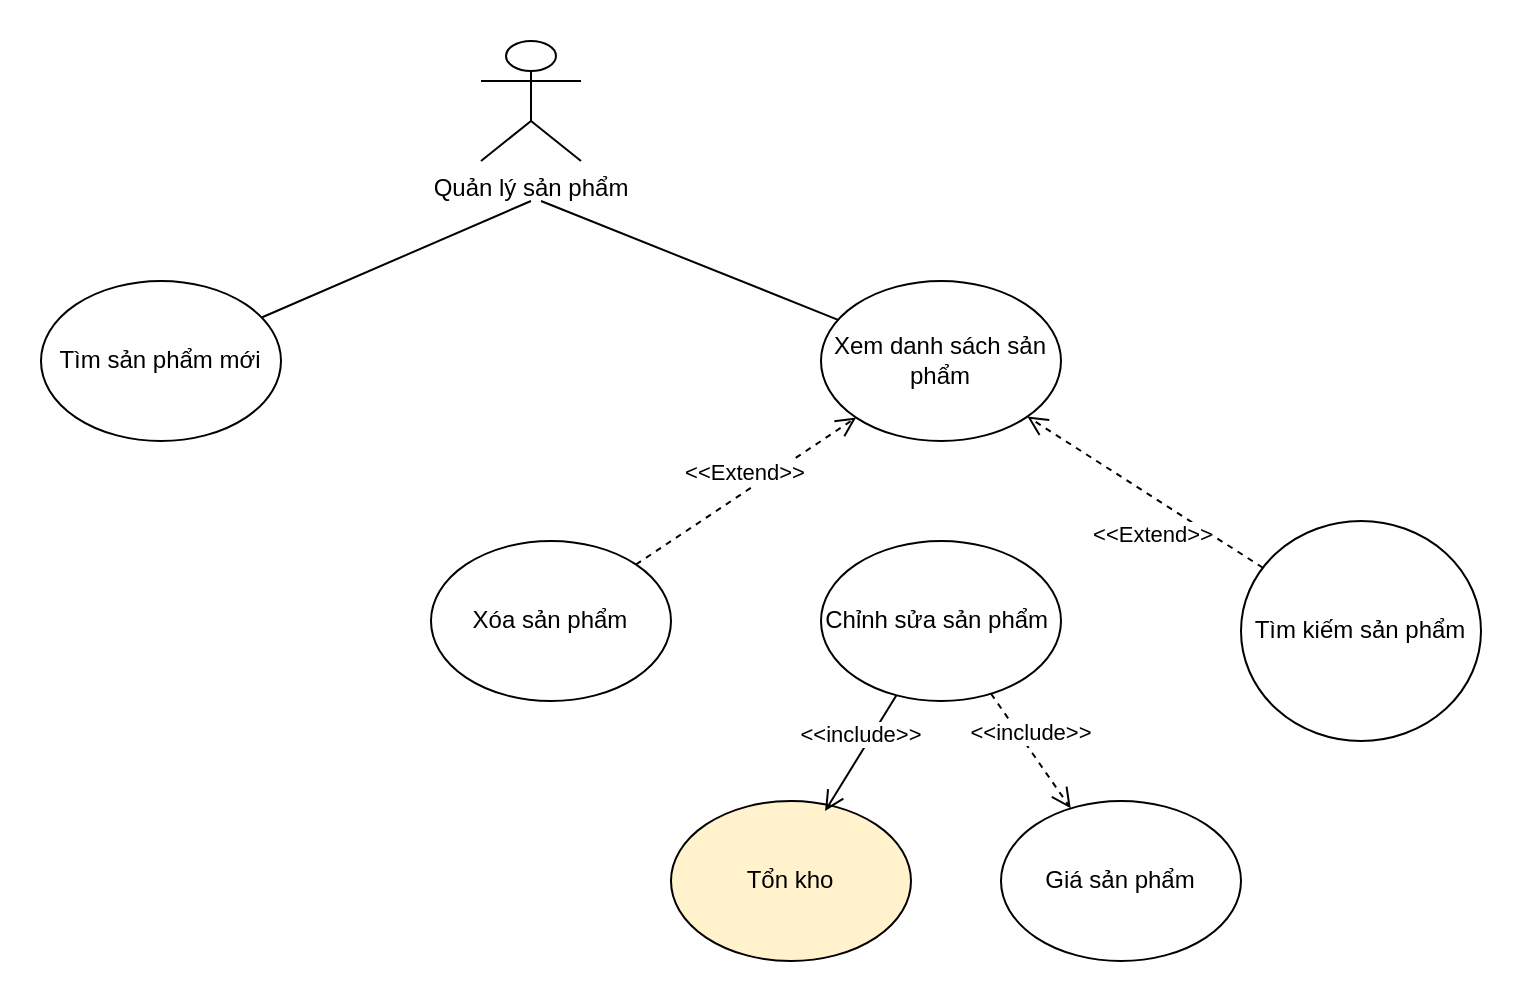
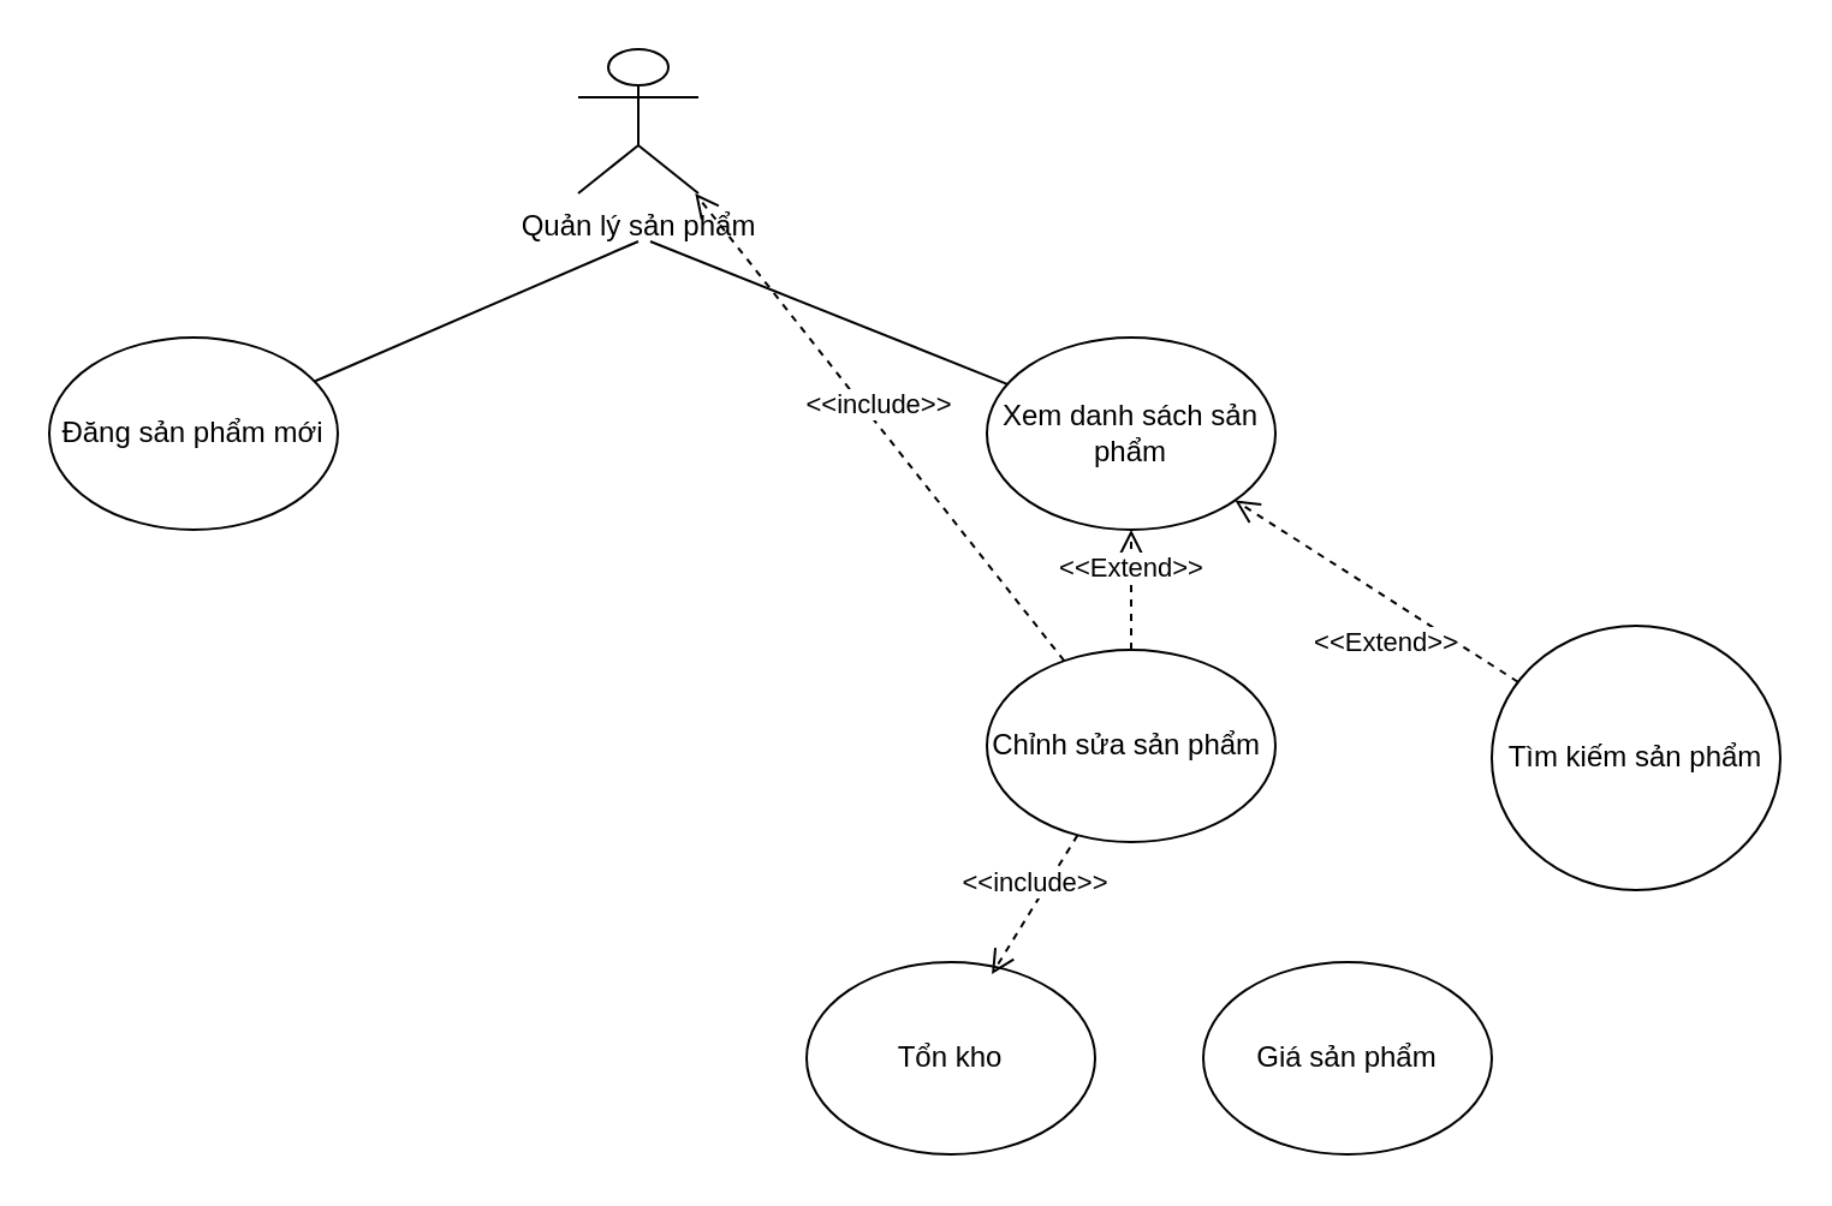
  <mxCell id="0" />
  <mxCell id="1" parent="0" />
  <mxCell id="2" value="Xem danh sách sản phẩm" style="ellipse;whiteSpace=wrap;html=1;" vertex="1" parent="1"><mxGeometry x="410" y="140" width="120" height="80" as="geometry" /></mxCell>
  <mxCell id="3" value="Quản lý sản phẩm" style="shape=umlActor;verticalLabelPosition=bottom;verticalAlign=top;html=1;outlineConnect=0;" vertex="1" parent="1"><mxGeometry x="240" y="20" width="50" height="60" as="geometry" /></mxCell>
- <mxCell id="4" value="Tìm sản phẩm mới" style="ellipse;whiteSpace=wrap;html=1;" vertex="1" parent="1"><mxGeometry x="20" y="140" width="120" height="80" as="geometry" /></mxCell>
+ <mxCell id="4" value="Đăng sản phẩm mới" style="ellipse;whiteSpace=wrap;html=1;" vertex="1" parent="1"><mxGeometry x="20" y="140" width="120" height="80" as="geometry" /></mxCell>
  <mxCell id="5" value="Chỉnh sửa sản phẩm&amp;nbsp;" style="ellipse;whiteSpace=wrap;html=1;" vertex="1" parent="1"><mxGeometry x="410" y="270" width="120" height="80" as="geometry" /></mxCell>
  <mxCell id="6" value="Tìm kiếm sản phẩm" style="ellipse;whiteSpace=wrap;html=1;" vertex="1" parent="1"><mxGeometry x="620" y="260" width="120" height="110" as="geometry" /></mxCell>
  <mxCell id="7" value="Giá sản phẩm" style="ellipse;whiteSpace=wrap;html=1;" vertex="1" parent="1"><mxGeometry x="500" y="400" width="120" height="80" as="geometry" /></mxCell>
- <mxCell id="8" value="Tổn kho" style="ellipse;whiteSpace=wrap;html=1;fillColor=#fff2cc;" vertex="1" parent="1"><mxGeometry x="335" y="400" width="120" height="80" as="geometry" /></mxCell>
- <mxCell id="9" value="&amp;lt;&amp;lt;include&amp;gt;&amp;gt;" style="html=1;verticalAlign=bottom;endArrow=open;dashed=0;endSize=8;curved=0;rounded=0;entryX=0.642;entryY=0.063;entryDx=0;entryDy=0;entryPerimeter=0;" edge="1" parent="1" source="5" target="8"><mxGeometry relative="1" as="geometry"><mxPoint x="380" y="290" as="sourcePoint" /><mxPoint x="300" y="290" as="targetPoint" /></mxGeometry></mxCell>
- <mxCell id="11" value="&amp;lt;&amp;lt;include&amp;gt;&amp;gt;" style="html=1;verticalAlign=bottom;endArrow=open;dashed=1;endSize=8;curved=0;rounded=0;" edge="1" parent="1" source="5" target="7"><mxGeometry relative="1" as="geometry"><mxPoint x="361" y="335" as="sourcePoint" /><mxPoint x="287" y="425" as="targetPoint" /></mxGeometry></mxCell>
+ <mxCell id="8" value="Tổn kho" style="ellipse;whiteSpace=wrap;html=1;" vertex="1" parent="1"><mxGeometry x="335" y="400" width="120" height="80" as="geometry" /></mxCell>
+ <mxCell id="9" value="&amp;lt;&amp;lt;include&amp;gt;&amp;gt;" style="html=1;verticalAlign=bottom;endArrow=open;dashed=1;endSize=8;curved=0;rounded=0;entryX=0.642;entryY=0.063;entryDx=0;entryDy=0;entryPerimeter=0;" edge="1" parent="1" source="5" target="8"><mxGeometry relative="1" as="geometry"><mxPoint x="380" y="290" as="sourcePoint" /><mxPoint x="300" y="290" as="targetPoint" /></mxGeometry></mxCell>
+ <mxCell id="10" value="&amp;lt;&amp;lt;Extend&amp;gt;&amp;gt;" style="html=1;verticalAlign=bottom;endArrow=open;dashed=1;endSize=8;curved=0;rounded=0;" edge="1" parent="1" source="5" target="2"><mxGeometry relative="1" as="geometry"><mxPoint x="430" y="248" as="sourcePoint" /><mxPoint x="410" y="260" as="targetPoint" /></mxGeometry></mxCell>
+ <mxCell id="11" value="&amp;lt;&amp;lt;include&amp;gt;&amp;gt;" style="html=1;verticalAlign=bottom;endArrow=open;dashed=1;endSize=8;curved=0;rounded=0;" edge="1" parent="1" source="5" target="3"><mxGeometry relative="1" as="geometry"><mxPoint x="361" y="335" as="sourcePoint" /><mxPoint x="287" y="425" as="targetPoint" /></mxGeometry></mxCell>
  <mxCell id="12" value="" style="endArrow=none;html=1;rounded=0;" edge="1" parent="1" source="4"><mxGeometry width="50" height="50" relative="1" as="geometry"><mxPoint x="310" y="250" as="sourcePoint" /><mxPoint x="265" y="100" as="targetPoint" /></mxGeometry></mxCell>
  <mxCell id="13" value="" style="endArrow=none;html=1;rounded=0;" edge="1" parent="1" target="2"><mxGeometry width="50" height="50" relative="1" as="geometry"><mxPoint x="270" y="100" as="sourcePoint" /><mxPoint x="360" y="200" as="targetPoint" /></mxGeometry></mxCell>
- <mxCell id="14" value="Xóa sản phẩm" style="ellipse;whiteSpace=wrap;html=1;" vertex="1" parent="1"><mxGeometry x="215" y="270" width="120" height="80" as="geometry" /></mxCell>
  <mxCell id="15" value="&amp;lt;&amp;lt;Extend&amp;gt;&amp;gt;" style="html=1;verticalAlign=bottom;endArrow=open;dashed=1;endSize=8;curved=0;rounded=0;" edge="1" parent="1" source="6" target="2"><mxGeometry x="-0.282" y="23" relative="1" as="geometry"><mxPoint x="474" y="230" as="sourcePoint" /><mxPoint x="466" y="280" as="targetPoint" /><mxPoint as="offset" /></mxGeometry></mxCell>
- <mxCell id="16" value="&amp;lt;&amp;lt;Extend&amp;gt;&amp;gt;" style="html=1;verticalAlign=bottom;endArrow=open;dashed=1;endSize=8;curved=0;rounded=0;" edge="1" parent="1" source="14" target="2"><mxGeometry relative="1" as="geometry"><mxPoint x="484" y="240" as="sourcePoint" /><mxPoint x="476" y="290" as="targetPoint" /><Array as="points" /></mxGeometry></mxCell>
